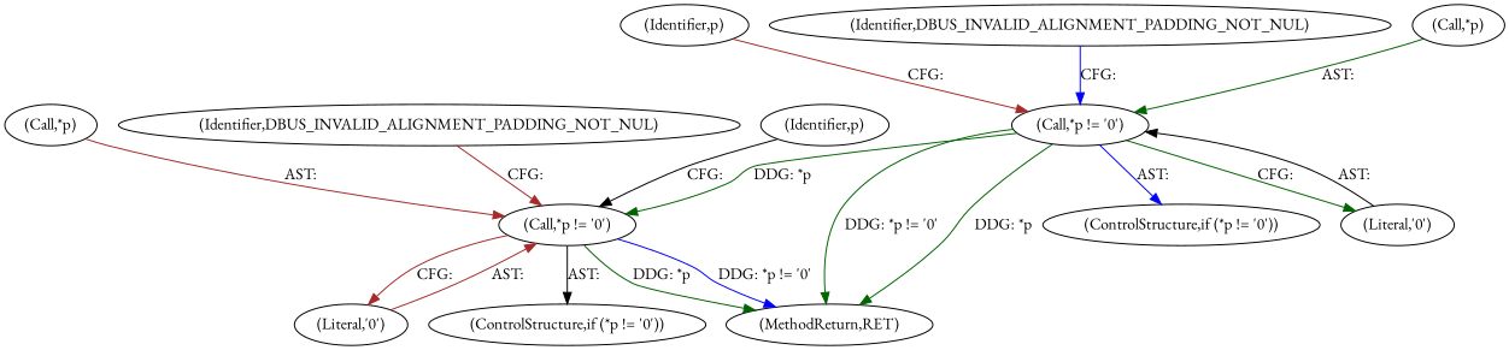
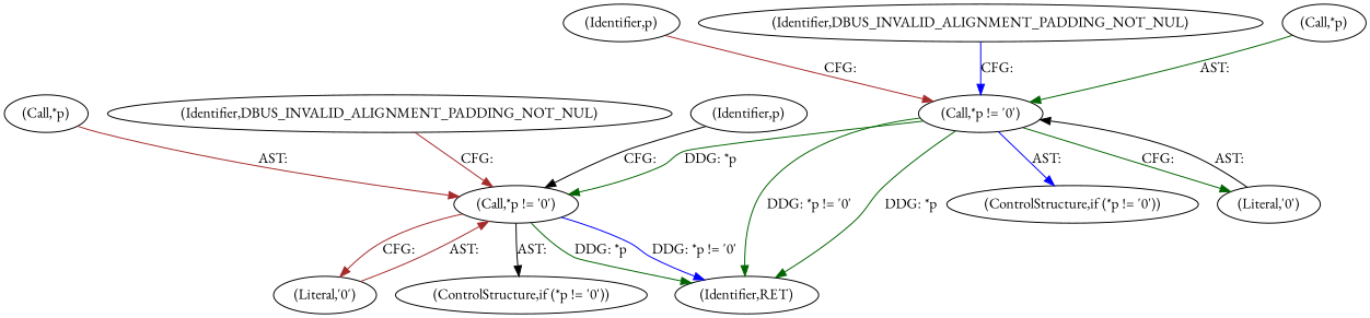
  digraph {
    fontname="EB Garamond"
    node [fontname="EB Garamond"]
    edge [color=darkgreen fontname="EB Garamond"]
    n1 [label="(Call,*p != '\0')"]
    n2 [label="(Literal,'\0')"]
    n3 [label="(ControlStructure,if (*p != '\0'))"]
-   n4 [label="(MethodReturn,RET)"]
+   n4 [label="(Identifier,RET)"]
    n5 [label="(Call,*p != '\0')"]
    n6 [label="(ControlStructure,if (*p != '\0'))"]
    n7 [label="(Literal,'\0')"]
    n8 [label="(Identifier,p)"]
    n9 [label="(Identifier,DBUS_INVALID_ALIGNMENT_PADDING_NOT_NUL)"]
    n10 [label="(Call,*p)"]
    n11 [label="(Call,*p)"]
    n12 [label="(Identifier,DBUS_INVALID_ALIGNMENT_PADDING_NOT_NUL)"]
    n13 [label="(Identifier,p)"]
    n1 -> n2 [label="CFG: " color=brown]
    n1 -> n3 [label="AST: " color=black]
    n1 -> n4 [label="DDG: *p"]
    n1 -> n4 [label="DDG: *p != '\0'" color=blue]
    n2 -> n1 [label="AST: " color=brown]
    n5 -> n1 [label="DDG: *p"]
    n5 -> n4 [label="DDG: *p != '\0'"]
    n5 -> n4 [label="DDG: *p"]
    n5 -> n6 [label="AST: " color=blue]
    n5 -> n7 [label="CFG: "]
    n7 -> n5 [label="AST: " color=black]
    n8 -> n5 [label="CFG: " color=brown]
    n9 -> n5 [label="CFG: " color=blue]
    n10 -> n1 [label="AST: " color=brown]
    n11 -> n5 [label="AST: "]
    n12 -> n1 [label="CFG: " color=brown]
    n13 -> n1 [label="CFG: " color=black]
  }
